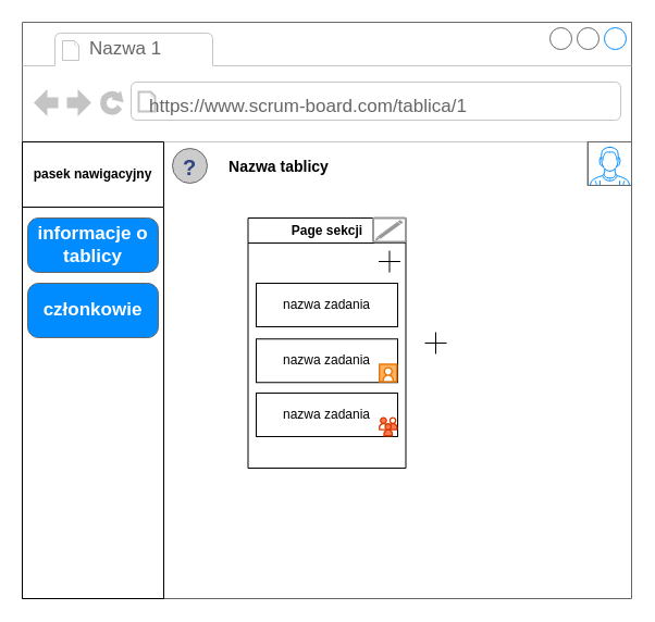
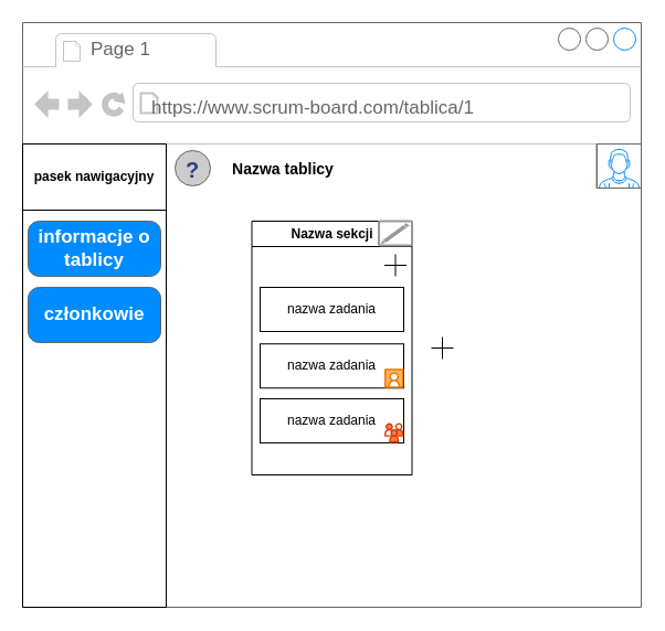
  <mxCell id="0" />
  <mxCell id="1" parent="0" />
  <mxCell id="2" value="" style="strokeWidth=1;shadow=0;dashed=0;align=center;html=1;shape=mxgraph.mockup.containers.browserWindow;rSize=0;strokeColor=#666666;strokeColor2=#008cff;strokeColor3=#c4c4c4;mainText=,;recursiveResize=0;" vertex="1" parent="1"><mxGeometry x="20" y="20" width="560" height="530" as="geometry" /></mxCell>
- <mxCell id="3" value="Nazwa 1" style="strokeWidth=1;shadow=0;dashed=0;align=center;html=1;shape=mxgraph.mockup.containers.anchor;fontSize=17;fontColor=#666666;align=left;whiteSpace=wrap;" vertex="1" parent="2"><mxGeometry x="60" y="12" width="110" height="26" as="geometry" /></mxCell>
+ <mxCell id="3" value="Page 1" style="strokeWidth=1;shadow=0;dashed=0;align=center;html=1;shape=mxgraph.mockup.containers.anchor;fontSize=17;fontColor=#666666;align=left;whiteSpace=wrap;" vertex="1" parent="2"><mxGeometry x="60" y="12" width="110" height="26" as="geometry" /></mxCell>
  <mxCell id="4" value="https://www.scrum-board.com/tablica/1" style="strokeWidth=1;shadow=0;dashed=0;align=center;html=1;shape=mxgraph.mockup.containers.anchor;rSize=0;fontSize=17;fontColor=#666666;align=left;" vertex="1" parent="2"><mxGeometry x="115" y="65" width="250" height="26" as="geometry" /></mxCell>
  <mxCell id="5" value="" style="verticalLabelPosition=bottom;shadow=0;dashed=0;align=center;html=1;verticalAlign=top;strokeWidth=1;shape=mxgraph.mockup.containers.userMale;strokeColor=#666666;strokeColor2=#008cff;" vertex="1" parent="2"><mxGeometry x="520" y="110" width="40" height="40" as="geometry" /></mxCell>
  <mxCell id="6" value="" style="strokeWidth=1;shadow=0;dashed=0;align=center;html=1;shape=mxgraph.mockup.forms.anchor;align=right;spacingRight=2;fontColor=#666666;" vertex="1" parent="2"><mxGeometry x="60" y="200" width="50" height="18" as="geometry" /></mxCell>
  <mxCell id="7" value="" style="strokeWidth=1;shadow=0;dashed=0;align=center;html=1;shape=mxgraph.mockup.forms.anchor;align=right;spacingRight=2;fontColor=#666666;" vertex="1" parent="2"><mxGeometry x="60" y="230" width="50" height="18" as="geometry" /></mxCell>
  <mxCell id="8" value="" style="verticalLabelPosition=bottom;shadow=0;dashed=0;align=center;html=1;verticalAlign=top;strokeWidth=1;shape=mxgraph.mockup.misc.help_icon;" vertex="1" parent="2"><mxGeometry x="138" y="116" width="32" height="32" as="geometry" /></mxCell>
  <mxCell id="9" value="&lt;font style=&quot;font-size: 14px;&quot;&gt;&lt;b&gt;Nazwa tablicy&lt;/b&gt;&lt;/font&gt;" style="text;html=1;align=center;verticalAlign=middle;whiteSpace=wrap;rounded=0;" vertex="1" parent="2"><mxGeometry x="185" y="118" width="102" height="30" as="geometry" /></mxCell>
- <mxCell id="10" value="Page sekcji" style="swimlane;whiteSpace=wrap;html=1;" vertex="1" parent="2"><mxGeometry x="207.5" y="180" width="145" height="230" as="geometry"><mxRectangle x="215" y="200" width="110" height="30" as="alternateBounds" /></mxGeometry></mxCell>
+ <mxCell id="10" value="Nazwa sekcji" style="swimlane;whiteSpace=wrap;html=1;" vertex="1" parent="2"><mxGeometry x="207.5" y="180" width="145" height="230" as="geometry"><mxRectangle x="215" y="200" width="110" height="30" as="alternateBounds" /></mxGeometry></mxCell>
  <mxCell id="11" value="" style="strokeColor=#999999;verticalLabelPosition=bottom;shadow=0;dashed=0;verticalAlign=top;strokeWidth=2;html=1;shape=mxgraph.mockup.misc.editIcon;" vertex="1" parent="10"><mxGeometry x="115" width="30" height="22" as="geometry" /></mxCell>
  <mxCell id="12" value="" style="endArrow=none;html=1;rounded=0;" edge="1" parent="10"><mxGeometry width="50" height="50" relative="1" as="geometry"><mxPoint x="130" y="50" as="sourcePoint" /><mxPoint x="130" y="30" as="targetPoint" /></mxGeometry></mxCell>
  <mxCell id="13" value="" style="endArrow=none;html=1;rounded=0;" edge="1" parent="10"><mxGeometry width="50" height="50" relative="1" as="geometry"><mxPoint x="140" y="40" as="sourcePoint" /><mxPoint x="120" y="40" as="targetPoint" /></mxGeometry></mxCell>
  <mxCell id="14" value="nazwa zadania" style="rounded=0;whiteSpace=wrap;html=1;" vertex="1" parent="10"><mxGeometry x="7.5" y="60" width="130" height="40" as="geometry" /></mxCell>
  <mxCell id="15" value="nazwa zadania" style="rounded=0;whiteSpace=wrap;html=1;" vertex="1" parent="10"><mxGeometry x="7.5" y="111.25" width="130" height="40" as="geometry" /></mxCell>
  <mxCell id="16" value="nazwa zadania" style="rounded=0;whiteSpace=wrap;html=1;" vertex="1" parent="10"><mxGeometry x="7.5" y="160.98" width="130" height="40" as="geometry" /></mxCell>
  <mxCell id="17" value="" style="verticalLabelPosition=bottom;aspect=fixed;html=1;shape=mxgraph.salesforce.social_studio;" vertex="1" parent="10"><mxGeometry x="120" y="133.75" width="17.5" height="17.5" as="geometry" /></mxCell>
  <mxCell id="18" value="" style="verticalLabelPosition=bottom;aspect=fixed;html=1;shape=mxgraph.salesforce.employees;" vertex="1" parent="10"><mxGeometry x="120" y="182.94" width="17.5" height="18.04" as="geometry" /></mxCell>
  <mxCell id="19" value="" style="endArrow=none;html=1;rounded=0;" edge="1" parent="2"><mxGeometry width="50" height="50" relative="1" as="geometry"><mxPoint x="380" y="305" as="sourcePoint" /><mxPoint x="380" y="285" as="targetPoint" /></mxGeometry></mxCell>
  <mxCell id="20" value="" style="endArrow=none;html=1;rounded=0;" edge="1" parent="2"><mxGeometry width="50" height="50" relative="1" as="geometry"><mxPoint x="390" y="295" as="sourcePoint" /><mxPoint x="370" y="295" as="targetPoint" /></mxGeometry></mxCell>
  <mxCell id="21" value="pasek nawigacyjny" style="swimlane;whiteSpace=wrap;html=1;startSize=60;" vertex="1" parent="2"><mxGeometry y="110" width="130" height="420" as="geometry" /></mxCell>
  <mxCell id="22" value="informacje o tablicy" style="strokeWidth=1;shadow=0;dashed=0;align=center;html=1;shape=mxgraph.mockup.buttons.button;strokeColor=#666666;fontColor=#ffffff;mainText=;buttonStyle=round;fontSize=17;fontStyle=1;fillColor=#008cff;whiteSpace=wrap;" vertex="1" parent="21"><mxGeometry x="5" y="70" width="120" height="50" as="geometry" /></mxCell>
  <mxCell id="23" value="członkowie" style="strokeWidth=1;shadow=0;dashed=0;align=center;html=1;shape=mxgraph.mockup.buttons.button;strokeColor=#666666;fontColor=#ffffff;mainText=;buttonStyle=round;fontSize=17;fontStyle=1;fillColor=#008cff;whiteSpace=wrap;" vertex="1" parent="21"><mxGeometry x="5" y="130" width="120" height="50" as="geometry" /></mxCell>
